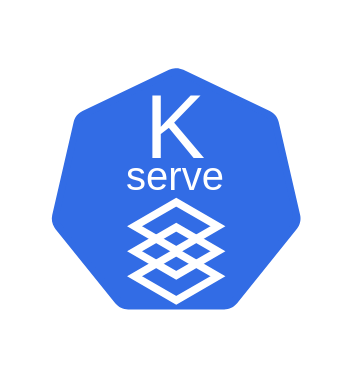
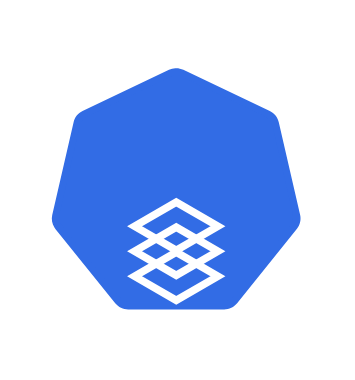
  <mxCell id="0" />
  <mxCell id="1" parent="0" />
  <mxCell id="2" value="" style="verticalLabelPosition=bottom;verticalAlign=top;html=1;shape=mxgraph.basic.polygon;polyCoords=[[0.25,0],[0.75,0],[1,0.25],[1,0.75],[0.75,1],[0.25,1],[0,0.75],[0,0.25]];polyline=0;shape=mxgraph.kubernetes.icon;strokeColor=#326ce5;fillColor=#326ce5;" vertex="1" parent="1"><mxGeometry x="20" y="20" width="100" height="110" as="geometry" /></mxCell>
  <mxCell id="3" value="" style="html=1;whiteSpace=wrap;aspect=fixed;shape=isoRectangle;strokeColor=#FFFFFF;fillColor=#326CE5;" vertex="1" parent="1"><mxGeometry x="53.33" y="80" width="33.34" height="20" as="geometry" /></mxCell>
- <mxCell id="4" value="&lt;span style=&quot;font-size: 36px&quot;&gt;&lt;font color=&quot;#ffffff&quot;&gt;K&lt;/font&gt;&lt;/span&gt;" style="text;html=1;strokeColor=none;fillColor=none;align=center;verticalAlign=middle;whiteSpace=wrap;rounded=0;" vertex="1" parent="1"><mxGeometry x="50" y="40" width="40" height="20" as="geometry" /></mxCell>
- <mxCell id="5" value="&lt;font style=&quot;font-size: 16px&quot; color=&quot;#ffffff&quot;&gt;serve&lt;/font&gt;" style="text;html=1;strokeColor=none;fillColor=none;align=center;verticalAlign=middle;whiteSpace=wrap;rounded=0;" vertex="1" parent="1"><mxGeometry x="50" y="60" width="40" height="20" as="geometry" /></mxCell>
  <mxCell id="6" value="" style="html=1;whiteSpace=wrap;aspect=fixed;shape=isoRectangle;fillColor=#326CE5;strokeColor=#FFFFFF;" vertex="1" parent="1"><mxGeometry x="53.33" y="100" width="33.34" height="20" as="geometry" /></mxCell>
  <mxCell id="7" value="" style="html=1;whiteSpace=wrap;aspect=fixed;shape=isoRectangle;fillColor=#326CE5;strokeColor=#FFFFFF;strokeWidth=3;" vertex="1" parent="1"><mxGeometry x="53.33" y="90" width="33.34" height="20" as="geometry" /></mxCell>
  <mxCell id="8" value="" style="html=1;whiteSpace=wrap;aspect=fixed;shape=isoRectangle;fillColor=none;strokeColor=#FFFFFF;strokeWidth=3;" vertex="1" parent="1"><mxGeometry x="53.33" y="80" width="33.34" height="20" as="geometry" /></mxCell>
  <mxCell id="9" value="" style="html=1;whiteSpace=wrap;aspect=fixed;shape=isoRectangle;fillColor=none;strokeColor=#FFFFFF;strokeWidth=3;" vertex="1" parent="1"><mxGeometry x="53.33" y="100" width="33.34" height="20" as="geometry" /></mxCell>
